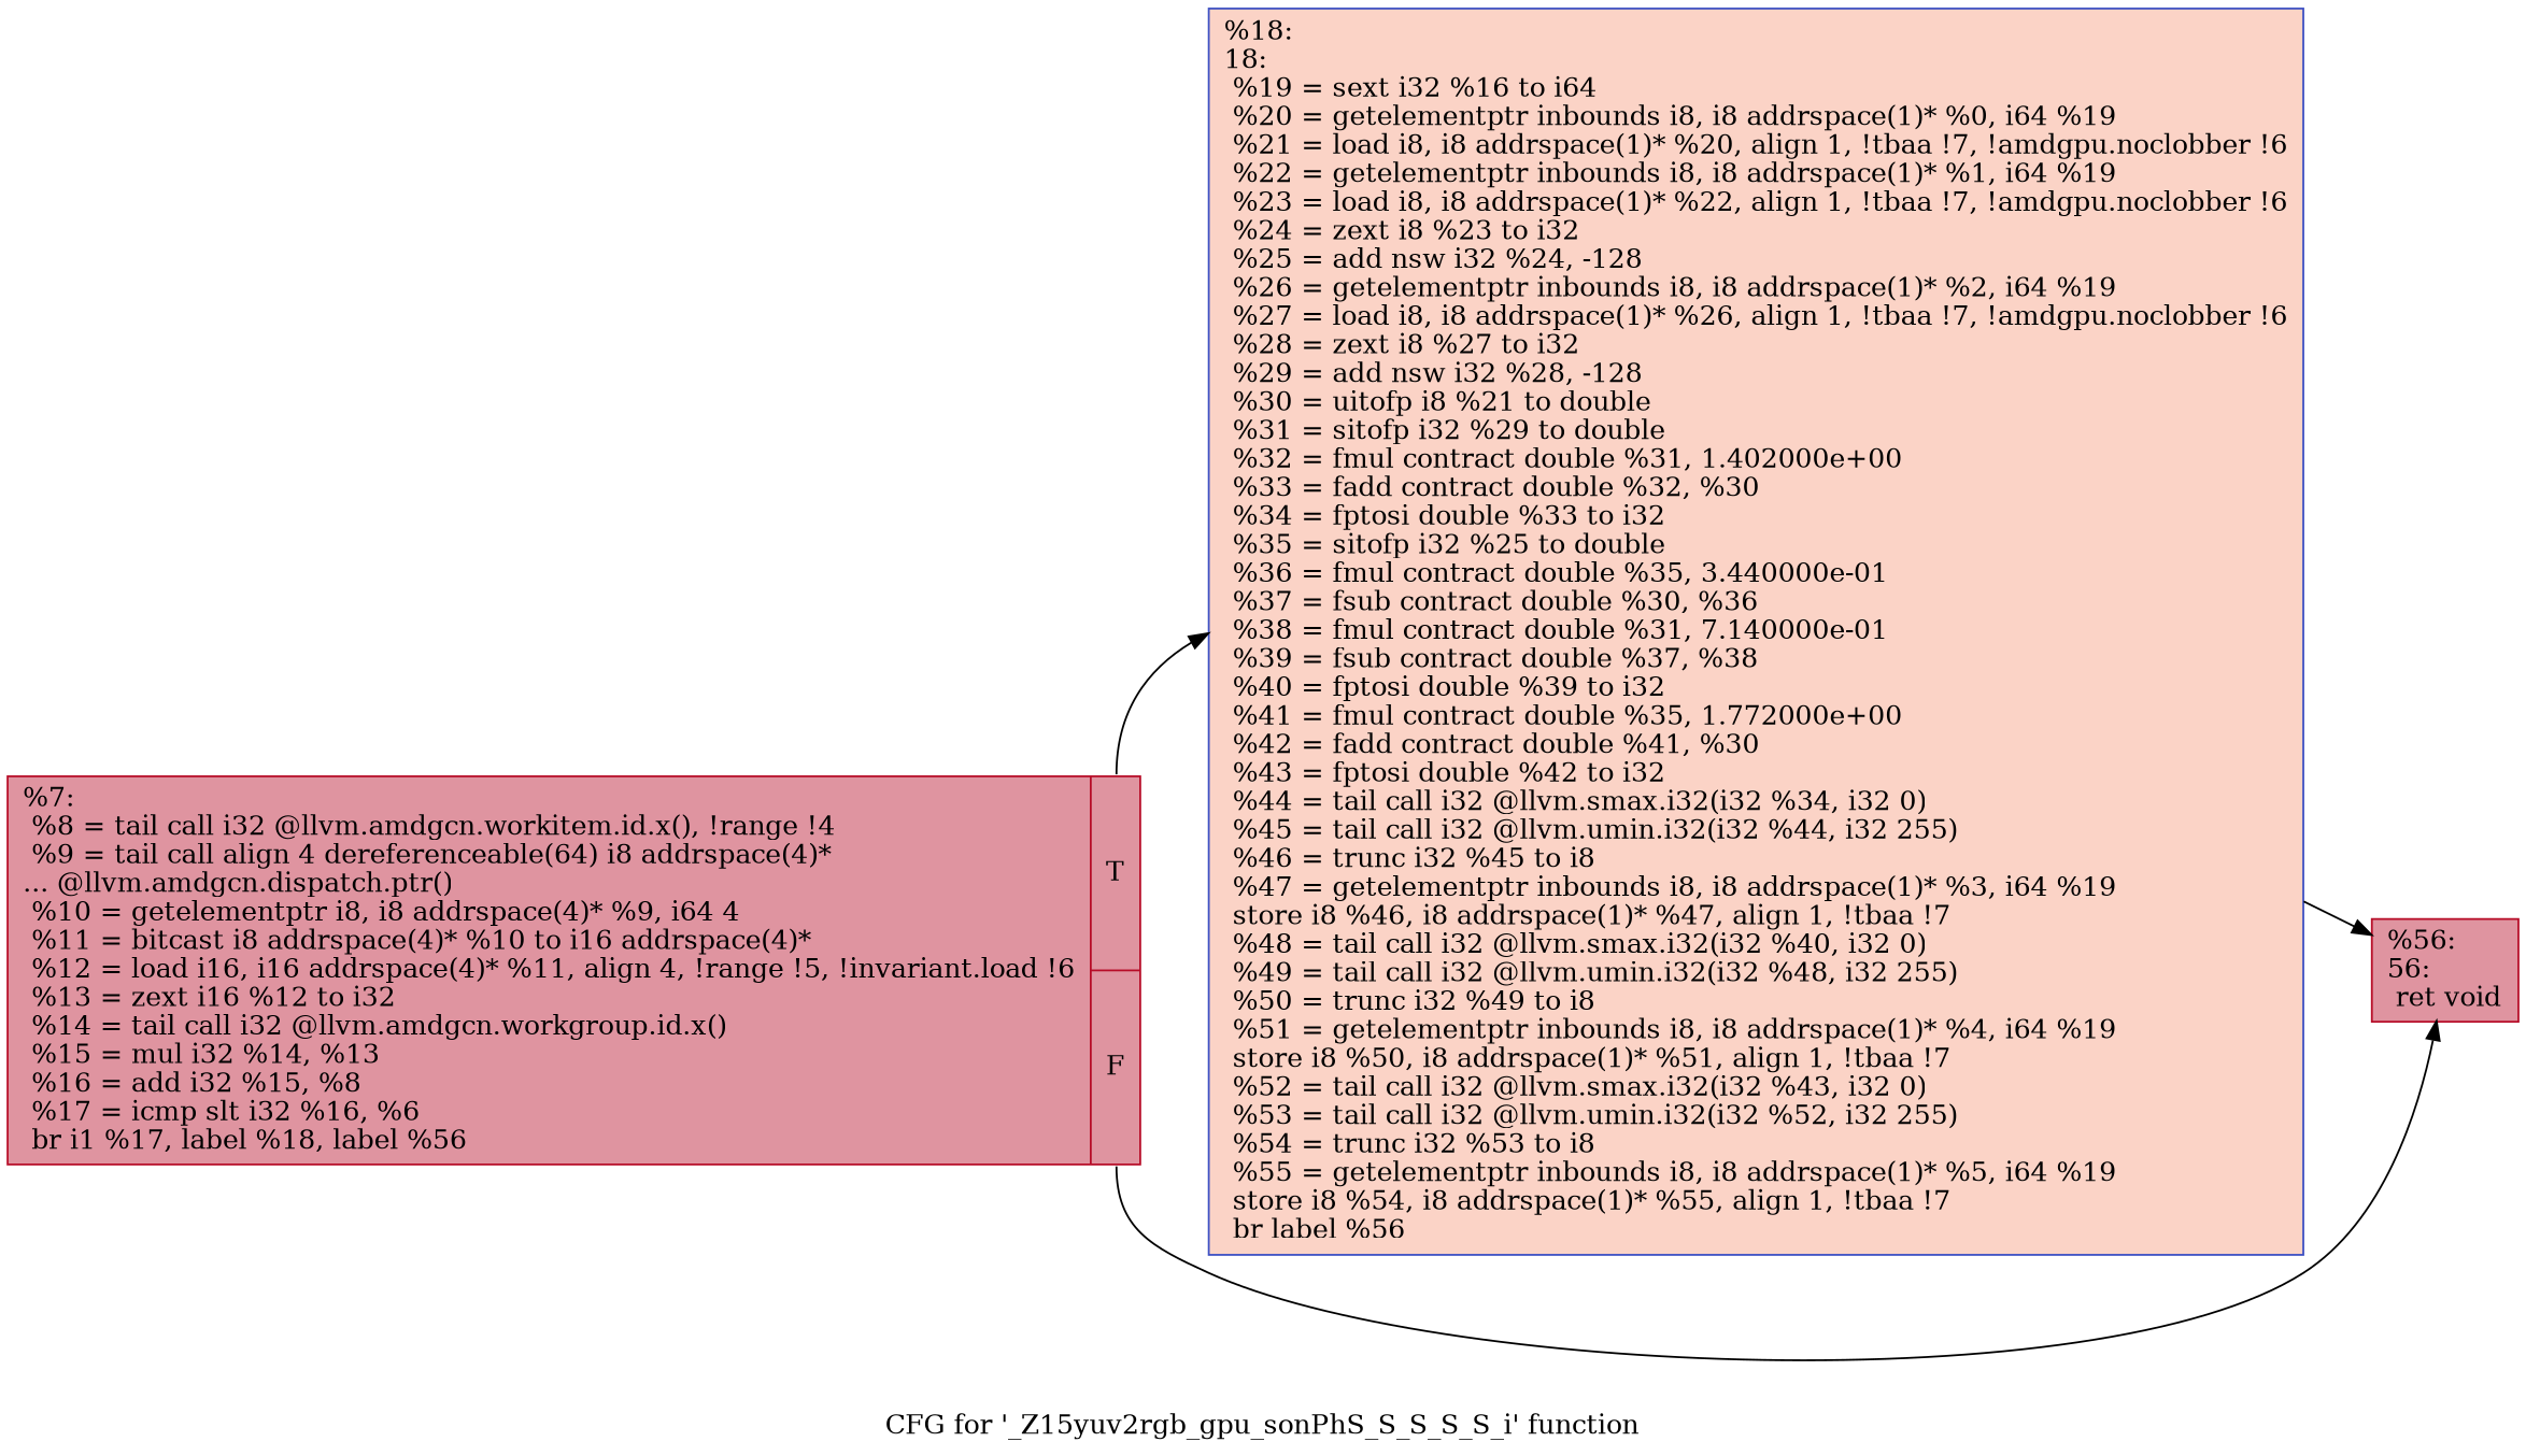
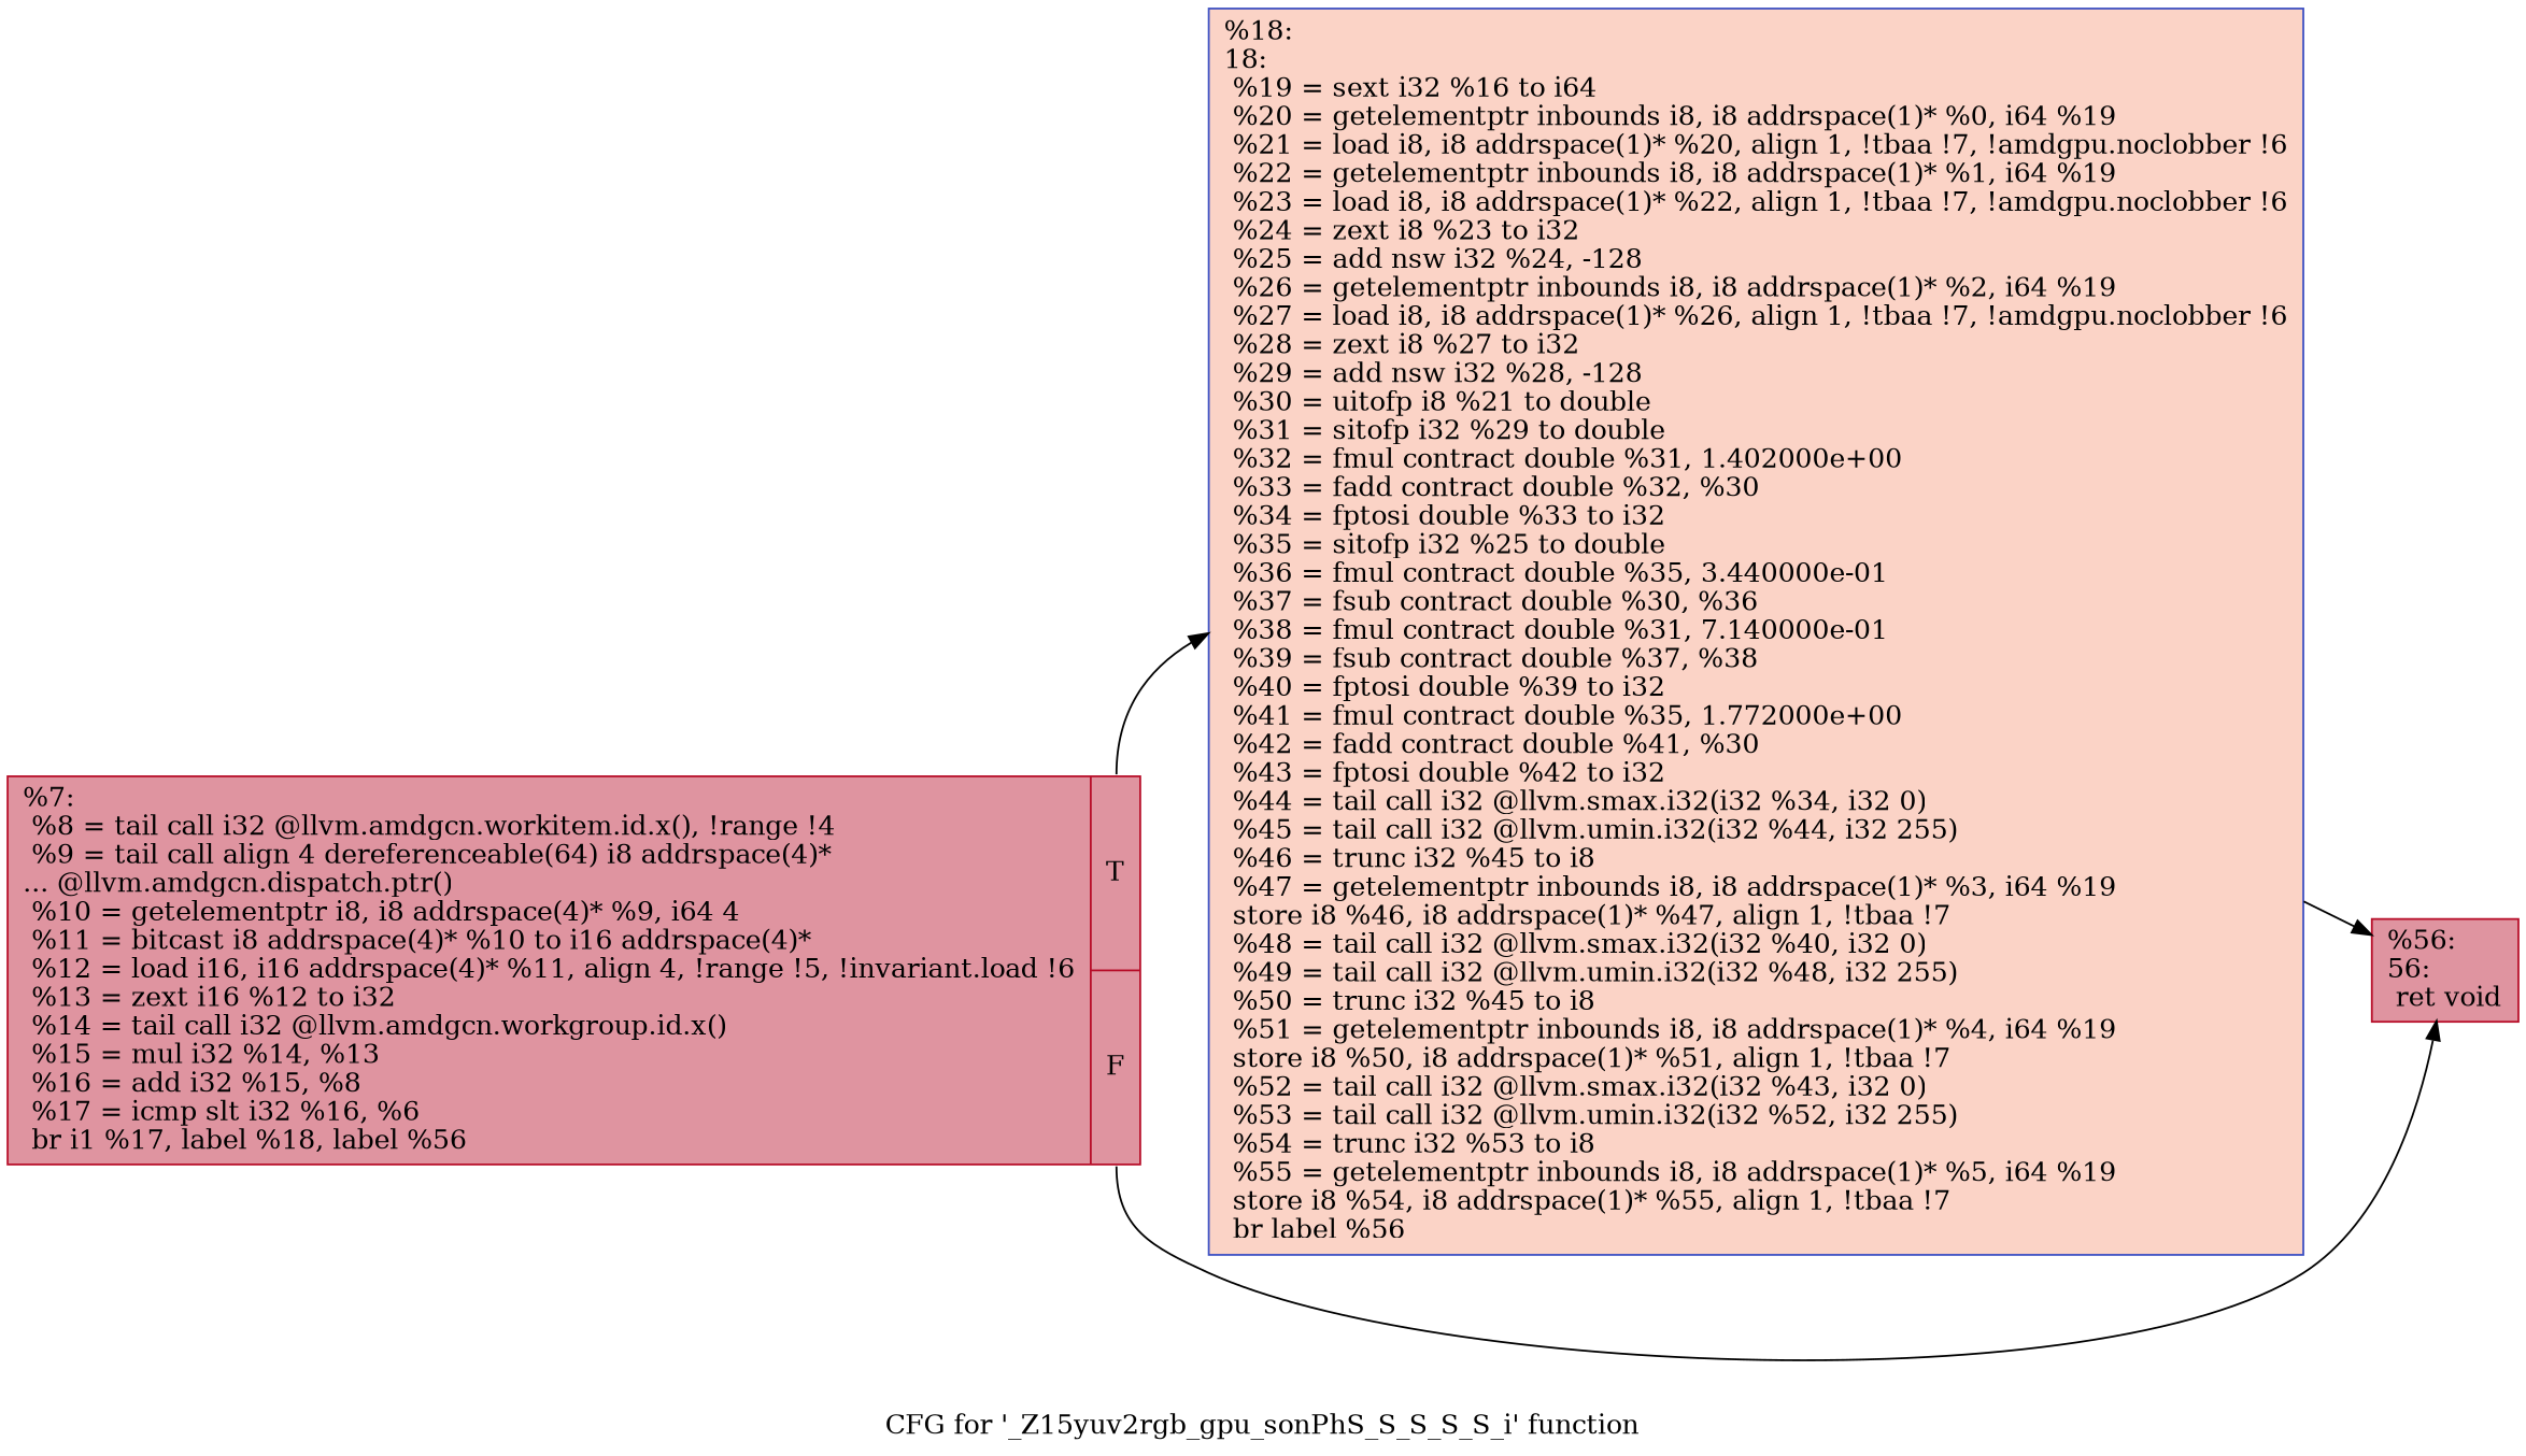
  digraph {
    label="CFG for '_Z15yuv2rgb_gpu_sonPhS_S_S_S_S_i' function"
    rankdir=LR
    node [color="#b70d28ff" fillcolor="#b70d2870" shape=record style=filled]
    n1 [label="{%7:\l  %8 = tail call i32 @llvm.amdgcn.workitem.id.x(), !range !4\l  %9 = tail call align 4 dereferenceable(64) i8 addrspace(4)*\l... @llvm.amdgcn.dispatch.ptr()\l  %10 = getelementptr i8, i8 addrspace(4)* %9, i64 4\l  %11 = bitcast i8 addrspace(4)* %10 to i16 addrspace(4)*\l  %12 = load i16, i16 addrspace(4)* %11, align 4, !range !5, !invariant.load !6\l  %13 = zext i16 %12 to i32\l  %14 = tail call i32 @llvm.amdgcn.workgroup.id.x()\l  %15 = mul i32 %14, %13\l  %16 = add i32 %15, %8\l  %17 = icmp slt i32 %16, %6\l  br i1 %17, label %18, label %56\l|{<s0>T|<s1>F}}"]
-   n2 [color="#3d50c3ff" fillcolor="#f59c7d70" label="{%18:\l18:                                               \l  %19 = sext i32 %16 to i64\l  %20 = getelementptr inbounds i8, i8 addrspace(1)* %0, i64 %19\l  %21 = load i8, i8 addrspace(1)* %20, align 1, !tbaa !7, !amdgpu.noclobber !6\l  %22 = getelementptr inbounds i8, i8 addrspace(1)* %1, i64 %19\l  %23 = load i8, i8 addrspace(1)* %22, align 1, !tbaa !7, !amdgpu.noclobber !6\l  %24 = zext i8 %23 to i32\l  %25 = add nsw i32 %24, -128\l  %26 = getelementptr inbounds i8, i8 addrspace(1)* %2, i64 %19\l  %27 = load i8, i8 addrspace(1)* %26, align 1, !tbaa !7, !amdgpu.noclobber !6\l  %28 = zext i8 %27 to i32\l  %29 = add nsw i32 %28, -128\l  %30 = uitofp i8 %21 to double\l  %31 = sitofp i32 %29 to double\l  %32 = fmul contract double %31, 1.402000e+00\l  %33 = fadd contract double %32, %30\l  %34 = fptosi double %33 to i32\l  %35 = sitofp i32 %25 to double\l  %36 = fmul contract double %35, 3.440000e-01\l  %37 = fsub contract double %30, %36\l  %38 = fmul contract double %31, 7.140000e-01\l  %39 = fsub contract double %37, %38\l  %40 = fptosi double %39 to i32\l  %41 = fmul contract double %35, 1.772000e+00\l  %42 = fadd contract double %41, %30\l  %43 = fptosi double %42 to i32\l  %44 = tail call i32 @llvm.smax.i32(i32 %34, i32 0)\l  %45 = tail call i32 @llvm.umin.i32(i32 %44, i32 255)\l  %46 = trunc i32 %45 to i8\l  %47 = getelementptr inbounds i8, i8 addrspace(1)* %3, i64 %19\l  store i8 %46, i8 addrspace(1)* %47, align 1, !tbaa !7\l  %48 = tail call i32 @llvm.smax.i32(i32 %40, i32 0)\l  %49 = tail call i32 @llvm.umin.i32(i32 %48, i32 255)\l  %50 = trunc i32 %49 to i8\l  %51 = getelementptr inbounds i8, i8 addrspace(1)* %4, i64 %19\l  store i8 %50, i8 addrspace(1)* %51, align 1, !tbaa !7\l  %52 = tail call i32 @llvm.smax.i32(i32 %43, i32 0)\l  %53 = tail call i32 @llvm.umin.i32(i32 %52, i32 255)\l  %54 = trunc i32 %53 to i8\l  %55 = getelementptr inbounds i8, i8 addrspace(1)* %5, i64 %19\l  store i8 %54, i8 addrspace(1)* %55, align 1, !tbaa !7\l  br label %56\l}"]
+   n2 [color="#3d50c3ff" fillcolor="#f59c7d70" label="{%18:\l18:                                               \l  %19 = sext i32 %16 to i64\l  %20 = getelementptr inbounds i8, i8 addrspace(1)* %0, i64 %19\l  %21 = load i8, i8 addrspace(1)* %20, align 1, !tbaa !7, !amdgpu.noclobber !6\l  %22 = getelementptr inbounds i8, i8 addrspace(1)* %1, i64 %19\l  %23 = load i8, i8 addrspace(1)* %22, align 1, !tbaa !7, !amdgpu.noclobber !6\l  %24 = zext i8 %23 to i32\l  %25 = add nsw i32 %24, -128\l  %26 = getelementptr inbounds i8, i8 addrspace(1)* %2, i64 %19\l  %27 = load i8, i8 addrspace(1)* %26, align 1, !tbaa !7, !amdgpu.noclobber !6\l  %28 = zext i8 %27 to i32\l  %29 = add nsw i32 %28, -128\l  %30 = uitofp i8 %21 to double\l  %31 = sitofp i32 %29 to double\l  %32 = fmul contract double %31, 1.402000e+00\l  %33 = fadd contract double %32, %30\l  %34 = fptosi double %33 to i32\l  %35 = sitofp i32 %25 to double\l  %36 = fmul contract double %35, 3.440000e-01\l  %37 = fsub contract double %30, %36\l  %38 = fmul contract double %31, 7.140000e-01\l  %39 = fsub contract double %37, %38\l  %40 = fptosi double %39 to i32\l  %41 = fmul contract double %35, 1.772000e+00\l  %42 = fadd contract double %41, %30\l  %43 = fptosi double %42 to i32\l  %44 = tail call i32 @llvm.smax.i32(i32 %34, i32 0)\l  %45 = tail call i32 @llvm.umin.i32(i32 %44, i32 255)\l  %46 = trunc i32 %45 to i8\l  %47 = getelementptr inbounds i8, i8 addrspace(1)* %3, i64 %19\l  store i8 %46, i8 addrspace(1)* %47, align 1, !tbaa !7\l  %48 = tail call i32 @llvm.smax.i32(i32 %40, i32 0)\l  %49 = tail call i32 @llvm.umin.i32(i32 %48, i32 255)\l  %50 = trunc i32 %45 to i8\l  %51 = getelementptr inbounds i8, i8 addrspace(1)* %4, i64 %19\l  store i8 %50, i8 addrspace(1)* %51, align 1, !tbaa !7\l  %52 = tail call i32 @llvm.smax.i32(i32 %43, i32 0)\l  %53 = tail call i32 @llvm.umin.i32(i32 %52, i32 255)\l  %54 = trunc i32 %53 to i8\l  %55 = getelementptr inbounds i8, i8 addrspace(1)* %5, i64 %19\l  store i8 %54, i8 addrspace(1)* %55, align 1, !tbaa !7\l  br label %56\l}"]
    n3 [label="{%56:\l56:                                               \l  ret void\l}"]
    n1 -> n2 [tailport=s0]
    n1 -> n3 [tailport=s1]
    n2 -> n3
  }
